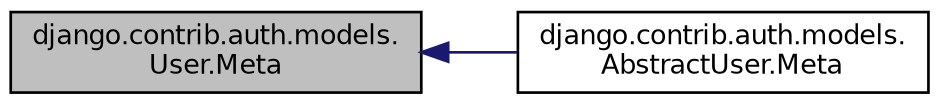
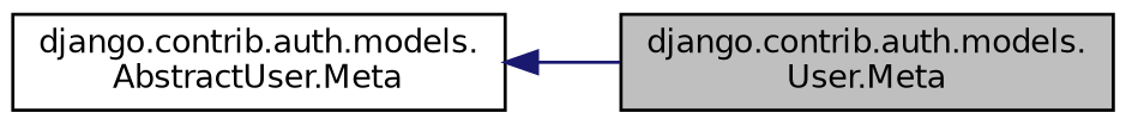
  digraph {
    rankdir=LR
    node [color=black fontname=Helvetica fontsize=10 shape=record style=filled]
    n1 [fillcolor=grey75 fontcolor=black height=0.2 label="django.contrib.auth.models.\lUser.Meta" width=0.4]
    n2 [fillcolor=white height=0.2 label="django.contrib.auth.models.\lAbstractUser.Meta" width=0.4]
-   n1 -> n2 [color=midnightblue dir=back fontname=Helvetica fontsize=10 labelfontname=Helvetica labelfontsize=10 style=solid]
+   n2 -> n1 [color=midnightblue dir=back fontname=Helvetica fontsize=10 labelfontname=Helvetica labelfontsize=10 style=solid]
  }
